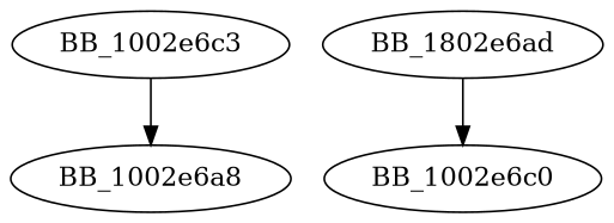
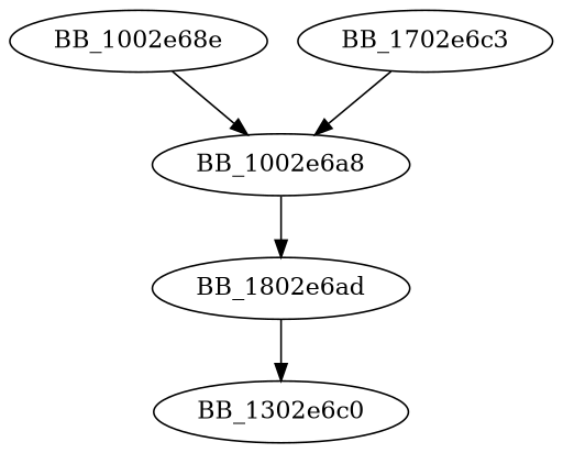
  digraph {
+   BB_1002e68e
    BB_1002e6a8
    n3 [label=BB_1802e6ad]
-   BB_1002e6c3
-   BB_1002e6c0
+   BB_1002e6c3 [label=BB_1702e6c3]
+   BB_1002e6c0 [label=BB_1302e6c0]
+   BB_1002e68e -> BB_1002e6a8
+   BB_1002e6a8 -> n3
    n3 -> BB_1002e6c0
    BB_1002e6c3 -> BB_1002e6a8
  }
